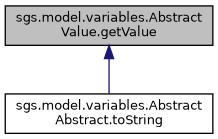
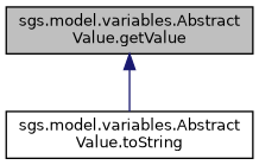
  digraph {
    rankdir=TB
    node [color=black fontname=Helvetica fontsize=10 shape=record style=filled]
    n1 [fillcolor=grey75 fontcolor=black height=0.2 label="sgs.model.variables.Abstract\lValue.getValue" width=0.4]
-   n2 [fillcolor=white height=0.2 label="sgs.model.variables.Abstract\lAbstract.toString" width=0.4]
+   n2 [fillcolor=white height=0.2 label="sgs.model.variables.Abstract\lValue.toString" width=0.4]
    n1 -> n2 [color=midnightblue dir=back fontname=Helvetica fontsize=10 labelfontname=Helvetica labelfontsize=10 style=solid]
  }
